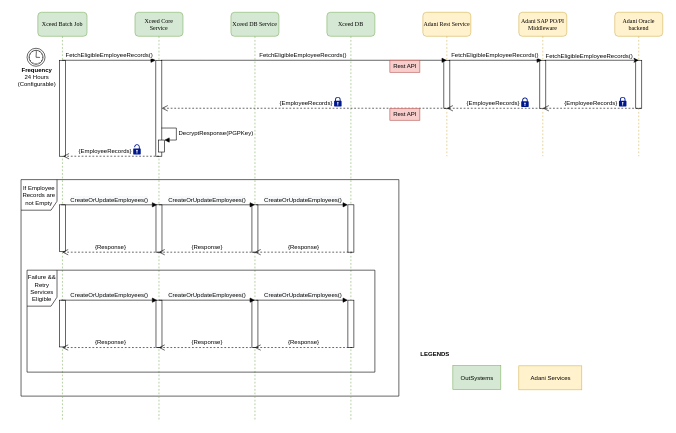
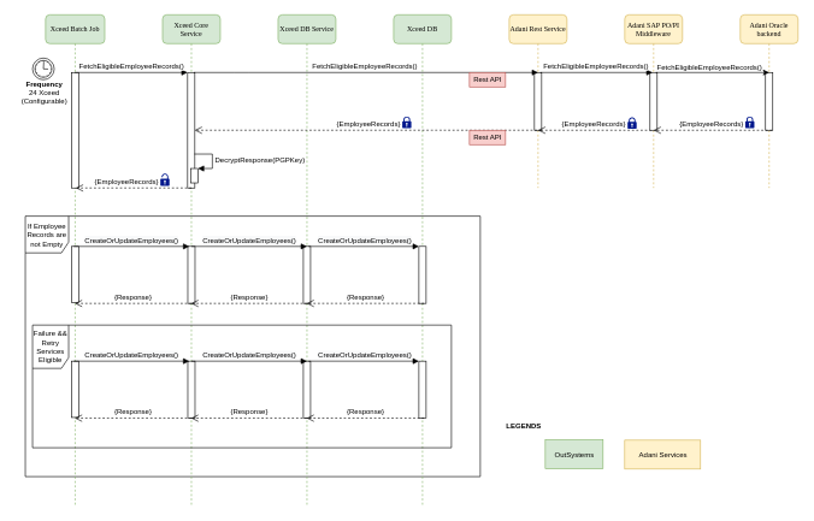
  <mxCell id="0" />
  <mxCell id="1" parent="0" />
  <mxCell id="2" value="If Employee Records are not Empty" style="shape=umlFrame;whiteSpace=wrap;html=1;width=60;height=51;fontSize=10;" vertex="1" parent="1"><mxGeometry x="34" y="299" width="630" height="361" as="geometry" /></mxCell>
  <mxCell id="3" value="Xceed Core Service" style="shape=umlLifeline;perimeter=lifelinePerimeter;whiteSpace=wrap;html=1;container=1;collapsible=0;recursiveResize=0;outlineConnect=0;rounded=1;shadow=0;comic=0;labelBackgroundColor=none;strokeWidth=1;fontFamily=Verdana;fontSize=10;align=center;fillColor=#d5e8d4;strokeColor=#82b366;" vertex="1" parent="1" treatAsSingle="0"><mxGeometry x="224" y="20" width="80" height="680" as="geometry" /></mxCell>
  <mxCell id="4" value="" style="html=1;points=[];perimeter=orthogonalPerimeter;rounded=0;shadow=0;comic=0;labelBackgroundColor=none;strokeWidth=1;fontFamily=Verdana;fontSize=10;align=center;" vertex="1" parent="3"><mxGeometry x="35" y="321" width="10" height="79" as="geometry" /></mxCell>
  <mxCell id="5" value="" style="html=1;points=[];perimeter=orthogonalPerimeter;fontSize=10;" vertex="1" parent="3"><mxGeometry x="34.75" y="80" width="10" height="160" as="geometry" /></mxCell>
  <mxCell id="6" value="" style="html=1;points=[];perimeter=orthogonalPerimeter;fontSize=10;" vertex="1" parent="3"><mxGeometry x="39" y="213" width="10" height="20" as="geometry" /></mxCell>
  <mxCell id="7" value="DecryptResponse(PGPKey)" style="edgeStyle=orthogonalEdgeStyle;html=1;align=left;spacingLeft=2;endArrow=block;rounded=0;entryX=1;entryY=0;fontSize=10;" edge="1" target="6" parent="3"><mxGeometry relative="1" as="geometry"><mxPoint x="44" y="193" as="sourcePoint" /><Array as="points"><mxPoint x="69" y="193" /></Array></mxGeometry></mxCell>
  <mxCell id="8" value="Xceed DB Service" style="shape=umlLifeline;perimeter=lifelinePerimeter;whiteSpace=wrap;html=1;container=1;collapsible=0;recursiveResize=0;outlineConnect=0;rounded=1;shadow=0;comic=0;labelBackgroundColor=none;strokeWidth=1;fontFamily=Verdana;fontSize=10;align=center;fillColor=#d5e8d4;strokeColor=#82b366;" vertex="1" parent="1" treatAsSingle="0"><mxGeometry x="384" y="20" width="80" height="680" as="geometry" /></mxCell>
  <mxCell id="9" value="" style="html=1;points=[];perimeter=orthogonalPerimeter;fontSize=10;" vertex="1" parent="8"><mxGeometry x="35" y="321" width="10" height="79" as="geometry" /></mxCell>
  <mxCell id="10" value="Xceed DB" style="shape=umlLifeline;perimeter=lifelinePerimeter;whiteSpace=wrap;html=1;container=1;collapsible=0;recursiveResize=0;outlineConnect=0;rounded=1;shadow=0;comic=0;labelBackgroundColor=none;strokeWidth=1;fontFamily=Verdana;fontSize=10;align=center;fillColor=#d5e8d4;strokeColor=#82b366;" vertex="1" parent="1" treatAsSingle="0"><mxGeometry x="544" y="20" width="80" height="680" as="geometry" /></mxCell>
  <mxCell id="11" value="" style="html=1;points=[];perimeter=orthogonalPerimeter;fontSize=10;" vertex="1" parent="10"><mxGeometry x="35" y="321" width="10" height="79" as="geometry" /></mxCell>
  <mxCell id="12" value="Adani Rest Service" style="shape=umlLifeline;perimeter=lifelinePerimeter;whiteSpace=wrap;html=1;container=1;collapsible=0;recursiveResize=0;outlineConnect=0;rounded=1;shadow=0;comic=0;labelBackgroundColor=none;strokeWidth=1;fontFamily=Verdana;fontSize=10;align=center;fillColor=#fff2cc;strokeColor=#d6b656;" vertex="1" parent="1" treatAsSingle="0"><mxGeometry x="704" y="20" width="80" height="240" as="geometry" /></mxCell>
  <mxCell id="13" value="" style="html=1;points=[];perimeter=orthogonalPerimeter;fontSize=10;" vertex="1" parent="12"><mxGeometry x="35" y="80" width="10" height="80" as="geometry" /></mxCell>
  <mxCell id="14" value="Xceed Batch Job" style="shape=umlLifeline;perimeter=lifelinePerimeter;whiteSpace=wrap;html=1;container=1;collapsible=0;recursiveResize=0;outlineConnect=0;rounded=1;shadow=0;comic=0;labelBackgroundColor=none;strokeWidth=1;fontFamily=Verdana;fontSize=10;align=center;fillColor=#d5e8d4;strokeColor=#82b366;" vertex="1" parent="1" treatAsSingle="0"><mxGeometry x="62" y="20" width="82" height="680" as="geometry" /></mxCell>
  <mxCell id="15" value="" style="html=1;points=[];perimeter=orthogonalPerimeter;rounded=0;shadow=0;comic=0;labelBackgroundColor=none;strokeWidth=1;fontFamily=Verdana;fontSize=10;align=center;" vertex="1" parent="14"><mxGeometry x="36" y="321" width="10" height="78" as="geometry" /></mxCell>
  <mxCell id="16" value="" style="html=1;points=[];perimeter=orthogonalPerimeter;fontSize=10;" vertex="1" parent="14"><mxGeometry x="36" y="80" width="10" height="160" as="geometry" /></mxCell>
  <mxCell id="17" value="FetchEligibleEmployeeRecords()" style="html=1;verticalAlign=bottom;endArrow=block;fontSize=10;" edge="1" parent="1" source="14" target="5"><mxGeometry width="80" relative="1" as="geometry"><mxPoint x="432" y="153" as="sourcePoint" /><mxPoint x="512" y="153" as="targetPoint" /><Array as="points"><mxPoint x="184" y="100" /></Array></mxGeometry></mxCell>
  <mxCell id="18" value="FetchEligibleEmployeeRecords()" style="html=1;verticalAlign=bottom;endArrow=block;fontSize=10;" edge="1" parent="1"><mxGeometry x="-0.007" width="80" relative="1" as="geometry"><mxPoint x="267.25" y="100" as="sourcePoint" /><mxPoint x="744" y="100" as="targetPoint" /><Array as="points"><mxPoint x="332.5" y="100" /></Array><mxPoint as="offset" /></mxGeometry></mxCell>
  <mxCell id="19" value="{EmployeeRecords}" style="html=1;verticalAlign=bottom;endArrow=open;dashed=1;endSize=8;exitX=1;exitY=0.988;exitDx=0;exitDy=0;exitPerimeter=0;fontSize=10;" edge="1" parent="1"><mxGeometry x="0.017" relative="1" as="geometry"><mxPoint x="901" y="180.04" as="sourcePoint" /><mxPoint x="744" y="180" as="targetPoint" /><mxPoint as="offset" /></mxGeometry></mxCell>
  <mxCell id="20" value="{EmployeeRecords}" style="html=1;verticalAlign=bottom;endArrow=open;dashed=1;endSize=8;fontSize=10;" edge="1" parent="1"><mxGeometry relative="1" as="geometry"><mxPoint x="748.5" y="180" as="sourcePoint" /><mxPoint x="268.5" y="180" as="targetPoint" /><Array as="points"><mxPoint x="599" y="180" /></Array></mxGeometry></mxCell>
  <mxCell id="21" value="{EmployeeRecords}" style="html=1;verticalAlign=bottom;endArrow=open;dashed=1;endSize=8;fontSize=10;" edge="1" parent="1"><mxGeometry x="0.125" relative="1" as="geometry"><mxPoint x="264" y="260" as="sourcePoint" /><mxPoint x="104" y="260" as="targetPoint" /><mxPoint as="offset" /></mxGeometry></mxCell>
  <mxCell id="22" value="&lt;span style=&quot;background-color: rgb(248, 249, 250); font-size: 10px;&quot;&gt;CreateOrUpdateEmployees()&lt;/span&gt;" style="html=1;verticalAlign=bottom;endArrow=block;fontSize=10;" edge="1" parent="1"><mxGeometry width="80" relative="1" as="geometry"><mxPoint x="264" y="341" as="sourcePoint" /><mxPoint x="424" y="341" as="targetPoint" /></mxGeometry></mxCell>
  <mxCell id="23" value="&lt;span style=&quot;background-color: rgb(248, 249, 250); font-size: 10px;&quot;&gt;CreateOrUpdateEmployees()&lt;/span&gt;" style="html=1;verticalAlign=bottom;endArrow=block;exitX=0.7;exitY=0;exitDx=0;exitDy=0;exitPerimeter=0;fontSize=10;" edge="1" parent="1" source="9" target="11"><mxGeometry x="0.02" width="80" relative="1" as="geometry"><mxPoint x="738" y="394" as="sourcePoint" /><mxPoint x="818" y="394" as="targetPoint" /><mxPoint as="offset" /></mxGeometry></mxCell>
  <mxCell id="24" value="Adani SAP PO/PI Middleware" style="shape=umlLifeline;perimeter=lifelinePerimeter;whiteSpace=wrap;html=1;container=1;collapsible=0;recursiveResize=0;outlineConnect=0;rounded=1;shadow=0;comic=0;labelBackgroundColor=none;strokeWidth=1;fontFamily=Verdana;fontSize=10;align=center;fillColor=#fff2cc;strokeColor=#d6b656;" vertex="1" parent="1" treatAsSingle="0"><mxGeometry x="864" y="20" width="80" height="240" as="geometry" /></mxCell>
  <mxCell id="25" value="" style="html=1;points=[];perimeter=orthogonalPerimeter;fontSize=10;" vertex="1" parent="24"><mxGeometry x="35" y="80" width="10" height="80" as="geometry" /></mxCell>
  <mxCell id="26" value="Adani Oracle backend" style="shape=umlLifeline;perimeter=lifelinePerimeter;whiteSpace=wrap;html=1;container=1;collapsible=0;recursiveResize=0;outlineConnect=0;rounded=1;shadow=0;comic=0;labelBackgroundColor=none;strokeWidth=1;fontFamily=Verdana;fontSize=10;align=center;fillColor=#fff2cc;strokeColor=#d6b656;" vertex="1" parent="1" treatAsSingle="0"><mxGeometry x="1024" y="20" width="80" height="240" as="geometry" /></mxCell>
  <mxCell id="27" value="" style="html=1;points=[];perimeter=orthogonalPerimeter;fontSize=10;" vertex="1" parent="26"><mxGeometry x="35" y="80" width="10" height="80" as="geometry" /></mxCell>
  <mxCell id="28" value="FetchEligibleEmployeeRecords()" style="html=1;verticalAlign=bottom;endArrow=block;exitX=0.9;exitY=0.025;exitDx=0;exitDy=0;exitPerimeter=0;fontSize=10;" edge="1" parent="1"><mxGeometry x="-0.01" width="80" relative="1" as="geometry"><mxPoint x="747" y="100" as="sourcePoint" /><mxPoint x="902.5" y="100" as="targetPoint" /><Array as="points" /><mxPoint as="offset" /></mxGeometry></mxCell>
  <mxCell id="29" value="" style="endArrow=classic;html=1;exitX=0.8;exitY=0.025;exitDx=0;exitDy=0;exitPerimeter=0;entryX=0.5;entryY=0.025;entryDx=0;entryDy=0;entryPerimeter=0;fontSize=10;" edge="1" parent="1"><mxGeometry width="50" height="50" relative="1" as="geometry"><mxPoint x="907" y="100" as="sourcePoint" /><mxPoint x="1064" y="100" as="targetPoint" /></mxGeometry></mxCell>
  <mxCell id="30" value="&lt;span style=&quot;color: rgb(0, 0, 0); font-family: helvetica; font-size: 10px; font-style: normal; font-weight: 400; letter-spacing: normal; text-align: center; text-indent: 0px; text-transform: none; word-spacing: 0px; background-color: rgb(255, 255, 255); display: inline; float: none;&quot;&gt;FetchEligibleEmployeeRecords()&lt;/span&gt;" style="text;whiteSpace=wrap;html=1;fontSize=10;" vertex="1" parent="1"><mxGeometry x="907" y="80" width="190" height="30" as="geometry" /></mxCell>
  <mxCell id="31" value="{EmployeeRecords}" style="html=1;verticalAlign=bottom;endArrow=open;dashed=1;endSize=8;exitX=0.9;exitY=0.988;exitDx=0;exitDy=0;exitPerimeter=0;fontSize=10;" edge="1" parent="1"><mxGeometry x="1" y="80" relative="1" as="geometry"><mxPoint x="1068" y="180.04" as="sourcePoint" /><mxPoint x="904" y="180" as="targetPoint" /><mxPoint x="80" as="offset" /><Array as="points"><mxPoint x="904" y="180" /></Array></mxGeometry></mxCell>
  <mxCell id="32" value="" style="aspect=fixed;pointerEvents=1;shadow=0;dashed=0;html=1;strokeColor=none;labelPosition=center;verticalLabelPosition=bottom;verticalAlign=top;align=center;fillColor=#00188D;shape=mxgraph.mscae.enterprise.lock;fontSize=10;" vertex="1" parent="1"><mxGeometry x="556" y="161" width="12.48" height="16" as="geometry" /></mxCell>
  <mxCell id="33" value="" style="aspect=fixed;pointerEvents=1;shadow=0;dashed=0;html=1;strokeColor=none;labelPosition=center;verticalLabelPosition=bottom;verticalAlign=top;align=center;fillColor=#00188D;shape=mxgraph.mscae.enterprise.lock;fontSize=10;" vertex="1" parent="1"><mxGeometry x="868" y="162" width="12.48" height="16" as="geometry" /></mxCell>
  <mxCell id="34" value="" style="aspect=fixed;pointerEvents=1;shadow=0;dashed=0;html=1;strokeColor=none;labelPosition=center;verticalLabelPosition=bottom;verticalAlign=top;align=center;fillColor=#00188D;shape=mxgraph.mscae.enterprise.lock;fontSize=10;" vertex="1" parent="1"><mxGeometry x="1031" y="161" width="12.48" height="16" as="geometry" /></mxCell>
  <mxCell id="35" value="" style="aspect=fixed;pointerEvents=1;shadow=0;dashed=0;html=1;strokeColor=none;labelPosition=center;verticalLabelPosition=bottom;verticalAlign=top;align=center;fillColor=#00188D;shape=mxgraph.mscae.enterprise.lock_unlocked;fontSize=10;" vertex="1" parent="1"><mxGeometry x="221" y="240" width="12.58" height="17" as="geometry" /></mxCell>
  <mxCell id="36" value="Rest API" style="text;html=1;align=center;verticalAlign=middle;resizable=0;points=[];autosize=1;fillColor=#f8cecc;strokeColor=#b85450;fontSize=10;" vertex="1" parent="1"><mxGeometry x="649" y="100" width="50" height="20" as="geometry" /></mxCell>
  <mxCell id="37" value="Rest API" style="text;html=1;align=center;verticalAlign=middle;resizable=0;points=[];autosize=1;fillColor=#f8cecc;strokeColor=#b85450;fontSize=10;" vertex="1" parent="1"><mxGeometry x="649" y="180" width="50" height="20" as="geometry" /></mxCell>
  <mxCell id="38" value="{Response}" style="html=1;verticalAlign=bottom;endArrow=open;dashed=1;endSize=8;exitX=0.7;exitY=1.025;exitDx=0;exitDy=0;exitPerimeter=0;fontSize=10;" edge="1" parent="1"><mxGeometry relative="1" as="geometry"><mxPoint x="586" y="419.975" as="sourcePoint" /><mxPoint x="423.5" y="419.975" as="targetPoint" /></mxGeometry></mxCell>
  <mxCell id="39" value="{Response}" style="html=1;verticalAlign=bottom;endArrow=open;dashed=1;endSize=8;fontSize=10;" edge="1" parent="1" target="3"><mxGeometry relative="1" as="geometry"><mxPoint x="424" y="420" as="sourcePoint" /><mxPoint x="434" y="270" as="targetPoint" /><Array as="points"><mxPoint x="294" y="420" /></Array></mxGeometry></mxCell>
  <mxCell id="40" value="{Response}" style="html=1;verticalAlign=bottom;endArrow=open;dashed=1;endSize=8;fontSize=10;" edge="1" parent="1" target="14"><mxGeometry relative="1" as="geometry"><mxPoint x="264" y="420" as="sourcePoint" /><mxPoint x="434" y="270" as="targetPoint" /><Array as="points"><mxPoint x="154" y="420" /></Array></mxGeometry></mxCell>
  <mxCell id="41" value="Failure &amp;amp;&amp;amp; Retry Services Eligible" style="shape=umlFrame;whiteSpace=wrap;html=1;width=50;height=60;fontSize=10;" vertex="1" parent="1"><mxGeometry x="44" y="450" width="580" height="170" as="geometry" /></mxCell>
  <mxCell id="42" value="&lt;b style=&quot;font-size: 10px;&quot;&gt;LEGENDS&lt;/b&gt;" style="text;html=1;align=center;verticalAlign=middle;resizable=0;points=[];autosize=1;fontSize=10;" vertex="1" parent="1"><mxGeometry x="694" y="579" width="60" height="20" as="geometry" /></mxCell>
  <mxCell id="43" value="OutSystems" style="html=1;fillColor=#d5e8d4;strokeColor=#82b366;fontSize=10;" vertex="1" parent="1"><mxGeometry x="754" y="609" width="80" height="40" as="geometry" /></mxCell>
  <mxCell id="44" value="Adani Services" style="html=1;fillColor=#fff2cc;strokeColor=#d6b656;fontSize=10;" vertex="1" parent="1"><mxGeometry x="864" y="609.5" width="105" height="40" as="geometry" /></mxCell>
  <mxCell id="45" value="&lt;span style=&quot;background-color: rgb(248, 249, 250); font-size: 10px;&quot;&gt;CreateOrUpdateEmployees()&lt;/span&gt;" style="html=1;verticalAlign=bottom;endArrow=block;fontSize=10;" edge="1" parent="1"><mxGeometry width="80" relative="1" as="geometry"><mxPoint x="101" y="341" as="sourcePoint" /><mxPoint x="261" y="341" as="targetPoint" /></mxGeometry></mxCell>
  <mxCell id="46" value="" style="html=1;points=[];perimeter=orthogonalPerimeter;rounded=0;shadow=0;comic=0;labelBackgroundColor=none;strokeWidth=1;fontFamily=Verdana;fontSize=10;align=center;" vertex="1" parent="1"><mxGeometry x="259" y="500" width="10" height="79" as="geometry" /></mxCell>
  <mxCell id="47" value="" style="html=1;points=[];perimeter=orthogonalPerimeter;fontSize=10;" vertex="1" parent="1"><mxGeometry x="419" y="500" width="10" height="79" as="geometry" /></mxCell>
  <mxCell id="48" value="" style="html=1;points=[];perimeter=orthogonalPerimeter;fontSize=10;" vertex="1" parent="1"><mxGeometry x="579" y="500" width="10" height="79" as="geometry" /></mxCell>
  <mxCell id="49" value="" style="html=1;points=[];perimeter=orthogonalPerimeter;rounded=0;shadow=0;comic=0;labelBackgroundColor=none;strokeWidth=1;fontFamily=Verdana;fontSize=10;align=center;" vertex="1" parent="1"><mxGeometry x="98" y="500" width="10" height="78" as="geometry" /></mxCell>
  <mxCell id="50" value="&lt;span style=&quot;background-color: rgb(248, 249, 250); font-size: 10px;&quot;&gt;CreateOrUpdateEmployees()&lt;/span&gt;" style="html=1;verticalAlign=bottom;endArrow=block;fontSize=10;" edge="1" parent="1"><mxGeometry width="80" relative="1" as="geometry"><mxPoint x="264" y="500" as="sourcePoint" /><mxPoint x="424" y="500" as="targetPoint" /></mxGeometry></mxCell>
  <mxCell id="51" value="&lt;span style=&quot;background-color: rgb(248, 249, 250); font-size: 10px;&quot;&gt;CreateOrUpdateEmployees()&lt;/span&gt;" style="html=1;verticalAlign=bottom;endArrow=block;exitX=0.7;exitY=0;exitDx=0;exitDy=0;exitPerimeter=0;fontSize=10;" edge="1" parent="1" source="47" target="48"><mxGeometry x="0.02" width="80" relative="1" as="geometry"><mxPoint x="738" y="553" as="sourcePoint" /><mxPoint x="818" y="553" as="targetPoint" /><mxPoint as="offset" /></mxGeometry></mxCell>
  <mxCell id="52" value="{Response}" style="html=1;verticalAlign=bottom;endArrow=open;dashed=1;endSize=8;exitX=0.7;exitY=1.025;exitDx=0;exitDy=0;exitPerimeter=0;fontSize=10;" edge="1" parent="1"><mxGeometry relative="1" as="geometry"><mxPoint x="586" y="578.975" as="sourcePoint" /><mxPoint x="423.5" y="578.975" as="targetPoint" /></mxGeometry></mxCell>
  <mxCell id="53" value="{Response}" style="html=1;verticalAlign=bottom;endArrow=open;dashed=1;endSize=8;fontSize=10;" edge="1" parent="1"><mxGeometry relative="1" as="geometry"><mxPoint x="424" y="579" as="sourcePoint" /><mxPoint x="263.5" y="579" as="targetPoint" /><Array as="points"><mxPoint x="294" y="579" /></Array></mxGeometry></mxCell>
  <mxCell id="54" value="{Response}" style="html=1;verticalAlign=bottom;endArrow=open;dashed=1;endSize=8;fontSize=10;" edge="1" parent="1"><mxGeometry relative="1" as="geometry"><mxPoint x="264" y="579" as="sourcePoint" /><mxPoint x="102.5" y="579" as="targetPoint" /><Array as="points"><mxPoint x="154" y="579" /></Array></mxGeometry></mxCell>
  <mxCell id="55" value="&lt;span style=&quot;background-color: rgb(248, 249, 250); font-size: 10px;&quot;&gt;CreateOrUpdateEmployees()&lt;/span&gt;" style="html=1;verticalAlign=bottom;endArrow=block;fontSize=10;" edge="1" parent="1"><mxGeometry width="80" relative="1" as="geometry"><mxPoint x="101" y="500" as="sourcePoint" /><mxPoint x="261" y="500" as="targetPoint" /></mxGeometry></mxCell>
  <mxCell id="56" value="" style="shape=mxgraph.bpmn.shape;html=1;verticalLabelPosition=bottom;labelBackgroundColor=#ffffff;verticalAlign=top;align=center;perimeter=ellipsePerimeter;outlineConnect=0;outline=standard;symbol=timer;fontSize=10;" vertex="1" parent="1"><mxGeometry x="44" y="80" width="30" height="30" as="geometry" /></mxCell>
- <mxCell id="57" value="&lt;b&gt;Frequency&lt;/b&gt;&lt;br&gt;24 Hours&lt;br&gt;(Configurable)" style="text;html=1;align=center;verticalAlign=middle;resizable=0;points=[];autosize=1;fontSize=10;" vertex="1" parent="1"><mxGeometry x="20" y="108" width="80" height="40" as="geometry" /></mxCell>
+ <mxCell id="57" value="&lt;b&gt;Frequency&lt;/b&gt;&lt;br&gt;24 Xceed&lt;br&gt;(Configurable)" style="text;html=1;align=center;verticalAlign=middle;resizable=0;points=[];autosize=1;fontSize=10;" vertex="1" parent="1"><mxGeometry x="20" y="108" width="80" height="40" as="geometry" /></mxCell>
